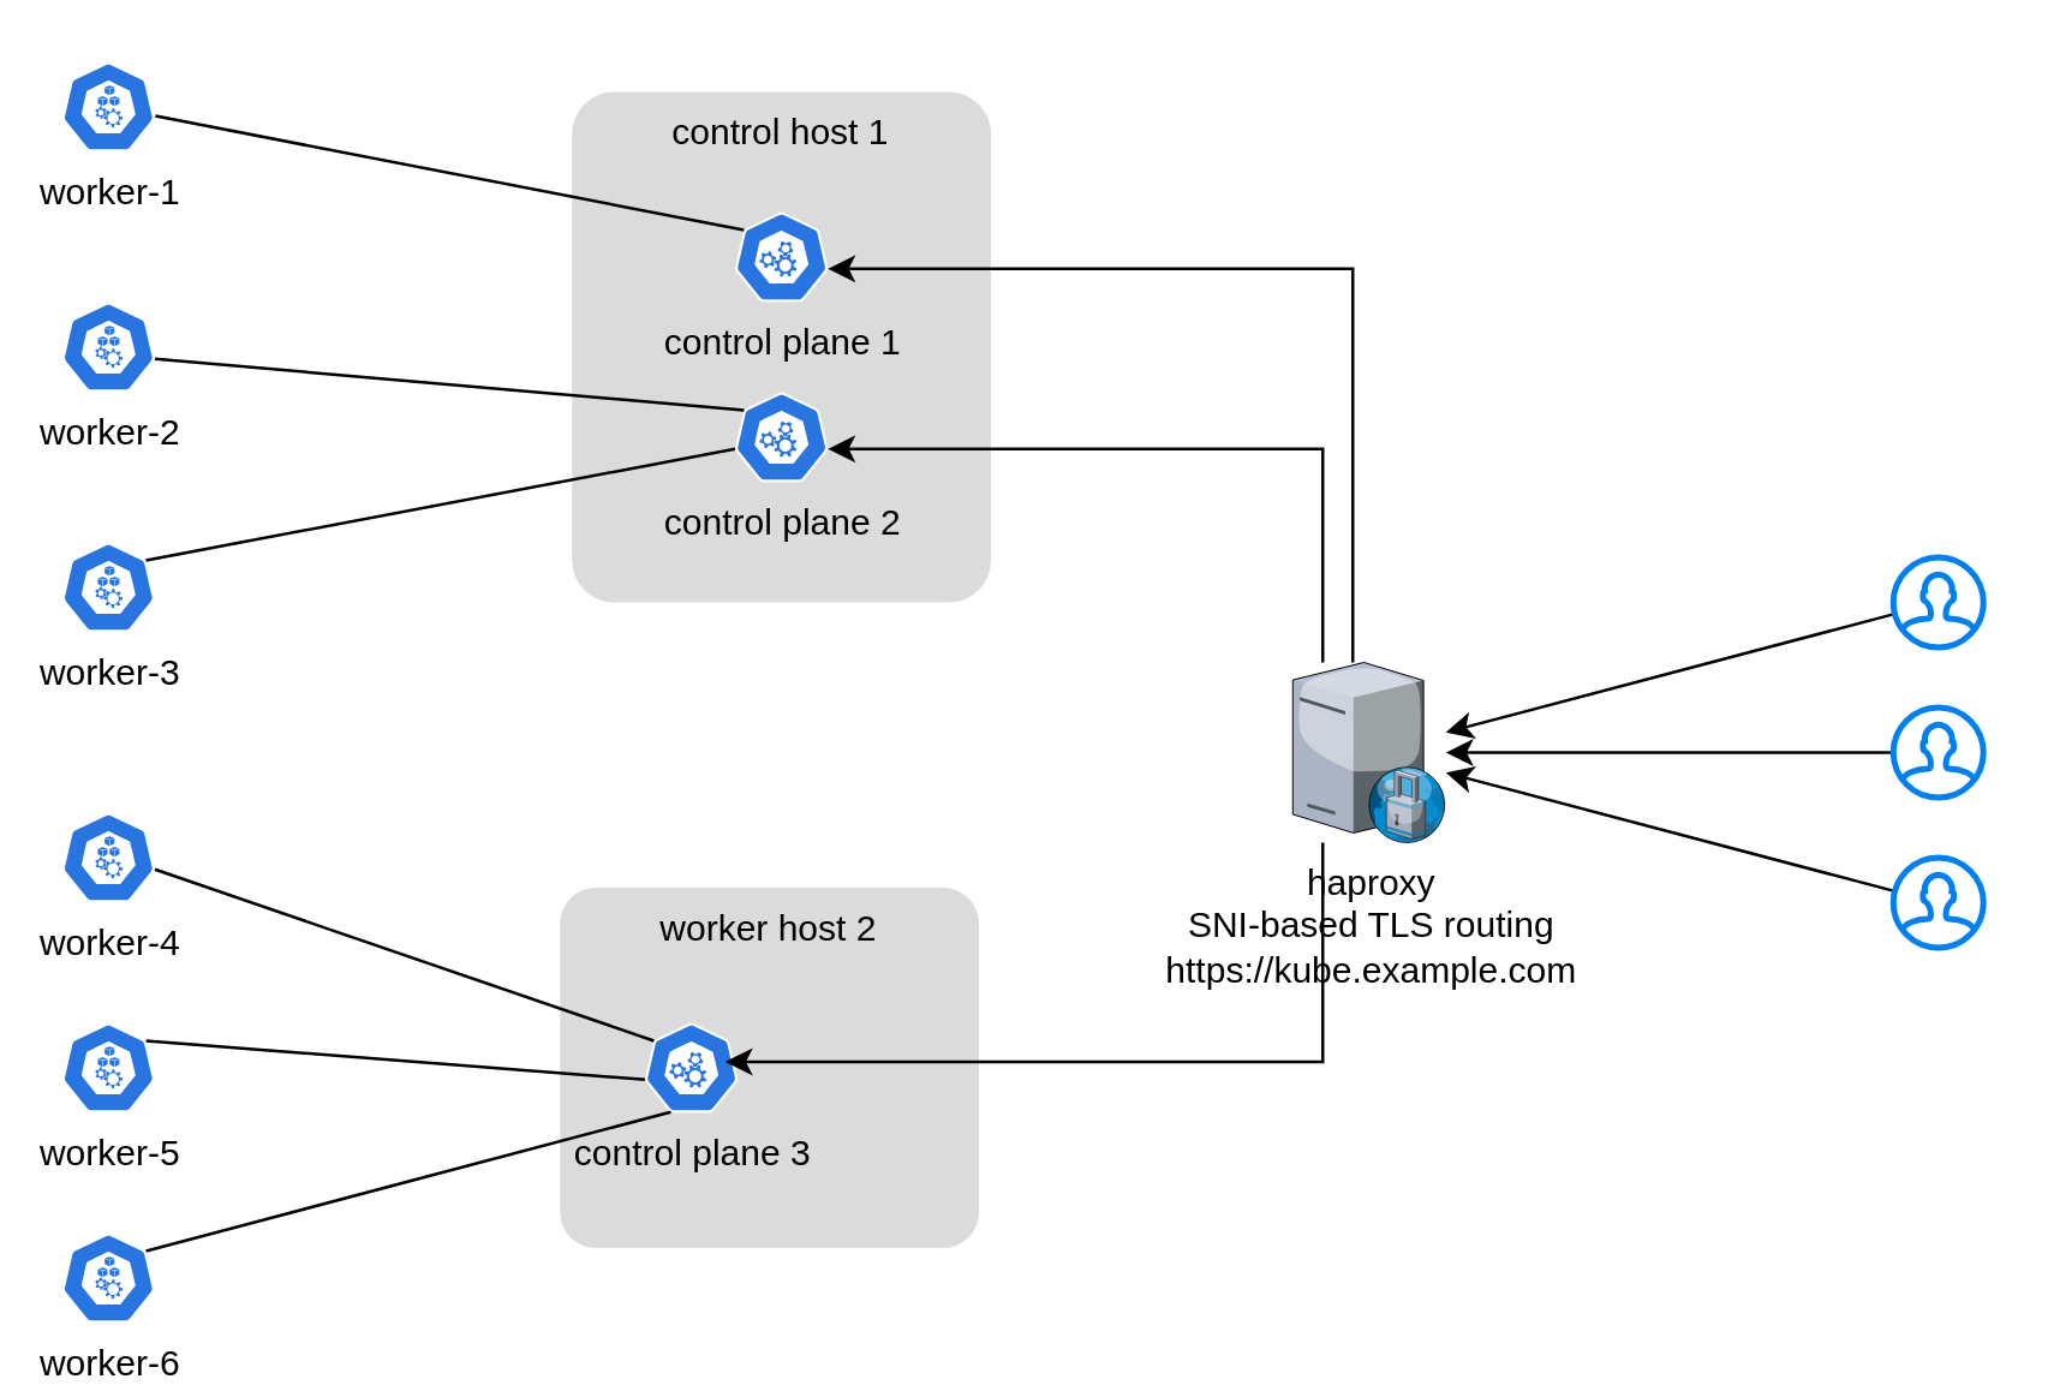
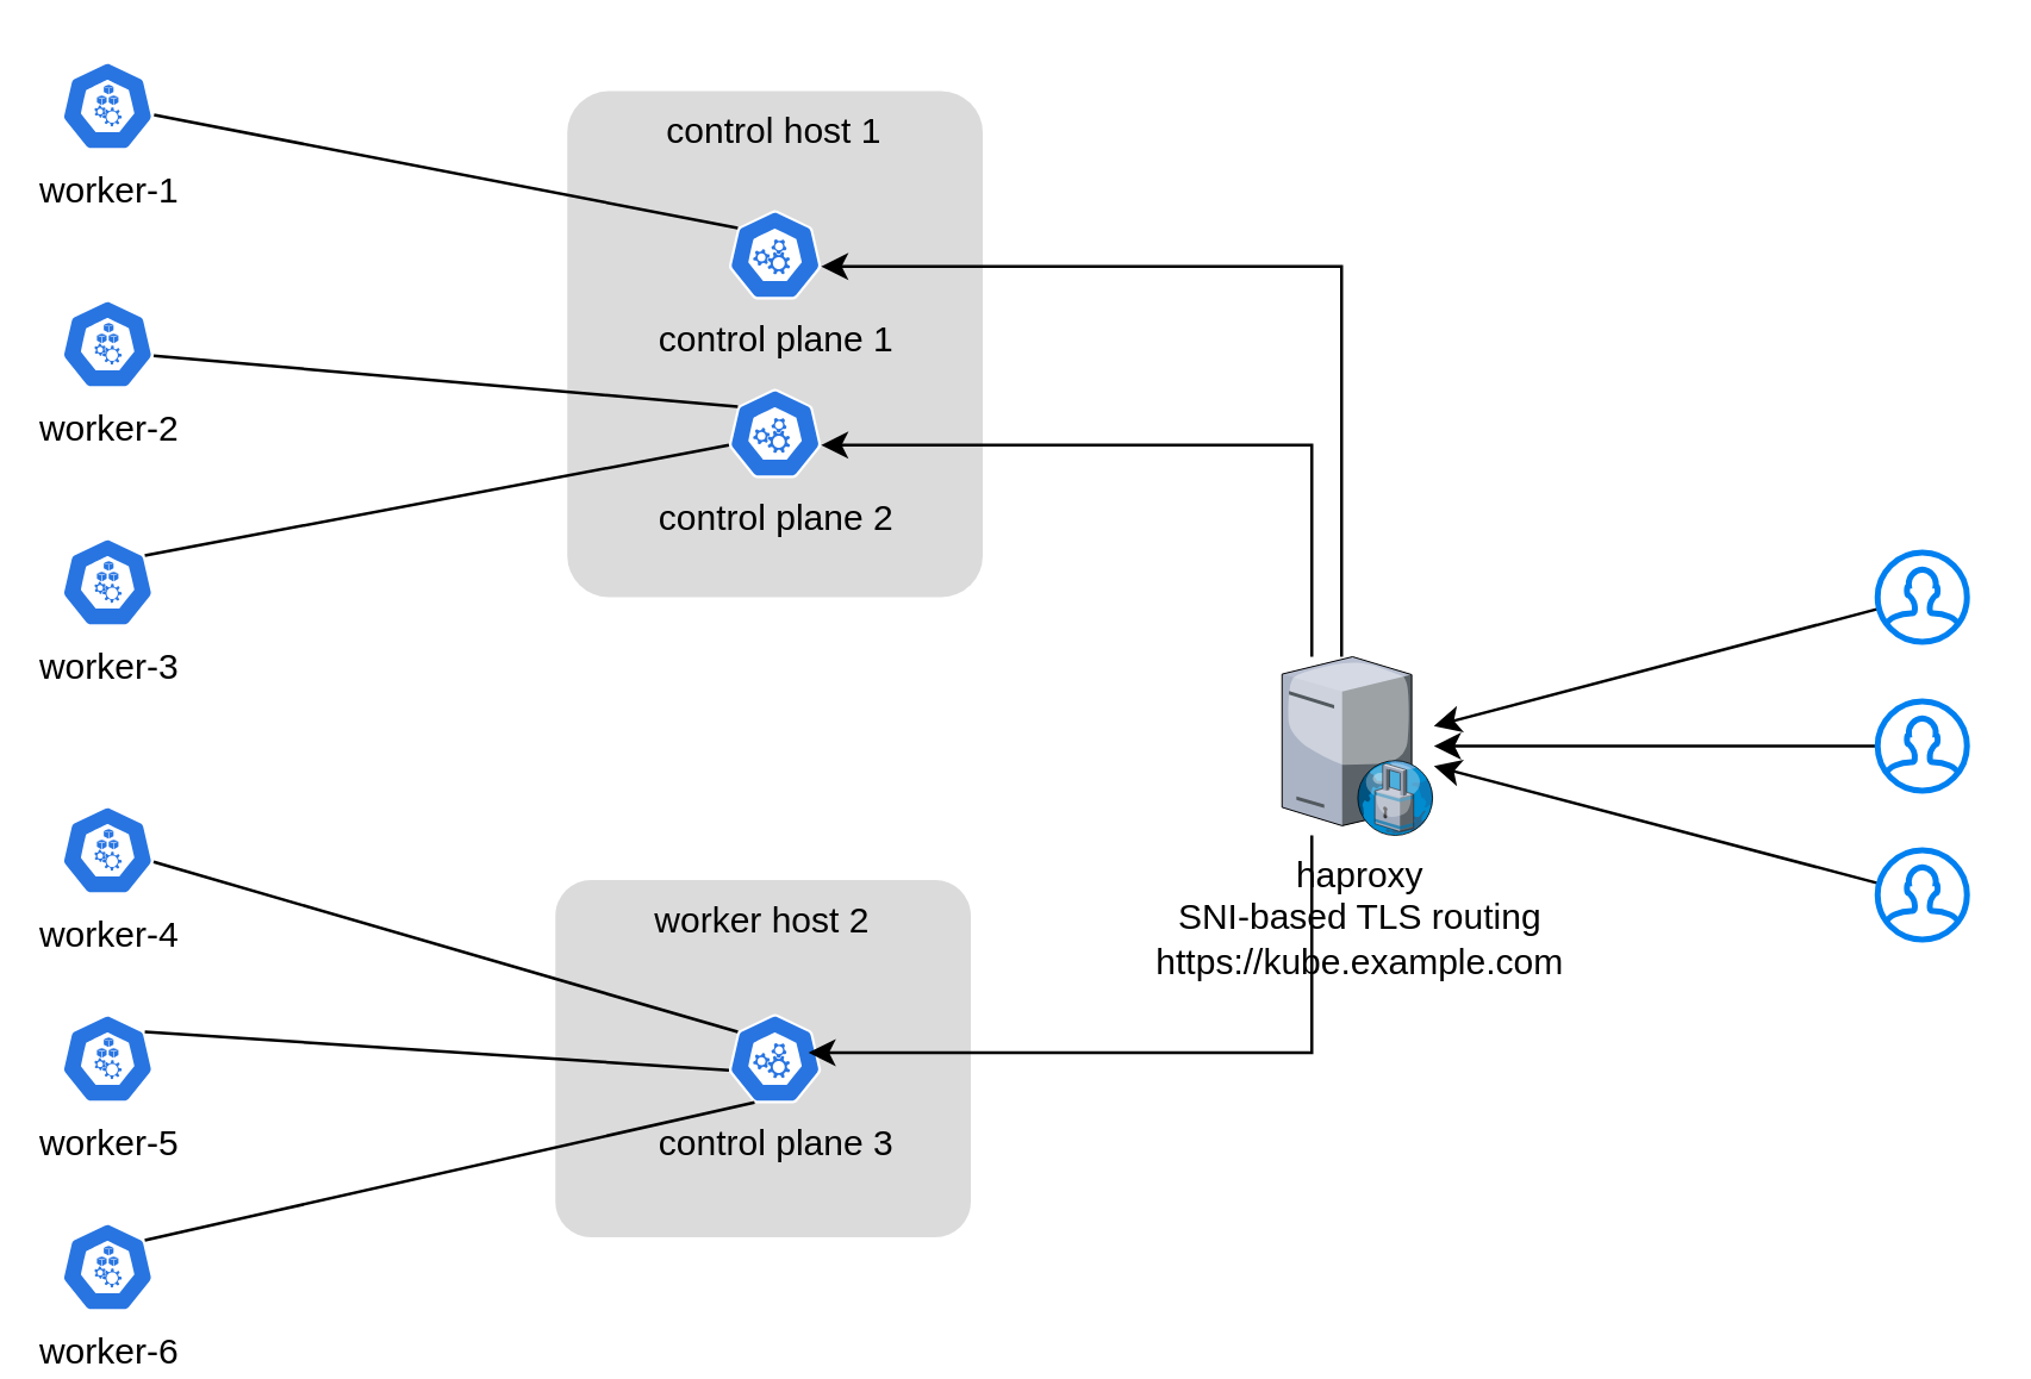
  <mxCell id="0" />
  <mxCell id="1" parent="0" />
  <mxCell id="2" value="control host 1" style="rounded=1;arcSize=10;strokeColor=none;fillColor=#DBDBDB;gradientColor=none;verticalAlign=top;" vertex="1" parent="1"><mxGeometry x="190" y="30" width="139.5" height="170" as="geometry" /></mxCell>
  <mxCell id="3" value="control plane 1" style="aspect=fixed;sketch=0;html=1;dashed=0;whitespace=wrap;verticalLabelPosition=bottom;verticalAlign=top;fillColor=#2875E2;strokeColor=#ffffff;points=[[0.005,0.63,0],[0.1,0.2,0],[0.9,0.2,0],[0.5,0,0],[0.995,0.63,0],[0.72,0.99,0],[0.5,1,0],[0.28,0.99,0]];shape=mxgraph.kubernetes.icon2;prIcon=api" vertex="1" parent="1"><mxGeometry x="244.13" y="70" width="31.25" height="30" as="geometry" /></mxCell>
  <mxCell id="4" value="control plane 2" style="aspect=fixed;sketch=0;html=1;dashed=0;whitespace=wrap;verticalLabelPosition=bottom;verticalAlign=top;fillColor=#2875E2;strokeColor=#ffffff;points=[[0.005,0.63,0],[0.1,0.2,0],[0.9,0.2,0],[0.5,0,0],[0.995,0.63,0],[0.72,0.99,0],[0.5,1,0],[0.28,0.99,0]];shape=mxgraph.kubernetes.icon2;prIcon=api" vertex="1" parent="1"><mxGeometry x="244.13" y="130" width="31.25" height="30" as="geometry" /></mxCell>
  <mxCell id="5" value="worker host 2" style="rounded=1;arcSize=10;strokeColor=none;fillColor=#DBDBDB;gradientColor=none;verticalAlign=top;" vertex="1" parent="1"><mxGeometry x="186" y="295" width="139.5" height="120" as="geometry" /></mxCell>
- <mxCell id="6" value="control plane 3" style="aspect=fixed;sketch=0;html=1;dashed=0;whitespace=wrap;verticalLabelPosition=bottom;verticalAlign=top;fillColor=#2875E2;strokeColor=#ffffff;points=[[0.005,0.63,0],[0.1,0.2,0],[0.9,0.2,0],[0.5,0,0],[0.995,0.63,0],[0.72,0.99,0],[0.5,1,0],[0.28,0.99,0]];shape=mxgraph.kubernetes.icon2;prIcon=api" vertex="1" parent="1"><mxGeometry x="214.12" y="340" width="31.25" height="30" as="geometry" /></mxCell>
+ <mxCell id="6" value="control plane 3" style="aspect=fixed;sketch=0;html=1;dashed=0;whitespace=wrap;verticalLabelPosition=bottom;verticalAlign=top;fillColor=#2875E2;strokeColor=#ffffff;points=[[0.005,0.63,0],[0.1,0.2,0],[0.9,0.2,0],[0.5,0,0],[0.995,0.63,0],[0.72,0.99,0],[0.5,1,0],[0.28,0.99,0]];shape=mxgraph.kubernetes.icon2;prIcon=api" vertex="1" parent="1"><mxGeometry x="244.12" y="340" width="31.25" height="30" as="geometry" /></mxCell>
  <mxCell id="7" value="worker-1" style="aspect=fixed;sketch=0;html=1;dashed=0;whitespace=wrap;verticalLabelPosition=bottom;verticalAlign=top;fillColor=#2875E2;strokeColor=#ffffff;points=[[0.005,0.63,0],[0.1,0.2,0],[0.9,0.2,0],[0.5,0,0],[0.995,0.63,0],[0.72,0.99,0],[0.5,1,0],[0.28,0.99,0]];shape=mxgraph.kubernetes.icon2;prIcon=node" vertex="1" parent="1"><mxGeometry x="20" y="20" width="31.25" height="30" as="geometry" /></mxCell>
  <mxCell id="8" style="rounded=0;orthogonalLoop=1;jettySize=auto;html=1;entryX=0.1;entryY=0.2;entryDx=0;entryDy=0;entryPerimeter=0;endArrow=none;startFill=0;" edge="1" parent="1" source="7" target="3"><mxGeometry relative="1" as="geometry" /></mxCell>
  <mxCell id="9" value="worker-2" style="aspect=fixed;sketch=0;html=1;dashed=0;whitespace=wrap;verticalLabelPosition=bottom;verticalAlign=top;fillColor=#2875E2;strokeColor=#ffffff;points=[[0.005,0.63,0],[0.1,0.2,0],[0.9,0.2,0],[0.5,0,0],[0.995,0.63,0],[0.72,0.99,0],[0.5,1,0],[0.28,0.99,0]];shape=mxgraph.kubernetes.icon2;prIcon=node" vertex="1" parent="1"><mxGeometry x="20" y="100" width="31.25" height="30" as="geometry" /></mxCell>
  <mxCell id="10" value="worker-3" style="aspect=fixed;sketch=0;html=1;dashed=0;whitespace=wrap;verticalLabelPosition=bottom;verticalAlign=top;fillColor=#2875E2;strokeColor=#ffffff;points=[[0.005,0.63,0],[0.1,0.2,0],[0.9,0.2,0],[0.5,0,0],[0.995,0.63,0],[0.72,0.99,0],[0.5,1,0],[0.28,0.99,0]];shape=mxgraph.kubernetes.icon2;prIcon=node" vertex="1" parent="1"><mxGeometry x="20" y="180" width="31.25" height="30" as="geometry" /></mxCell>
  <mxCell id="11" style="rounded=0;orthogonalLoop=1;jettySize=auto;html=1;entryX=0.1;entryY=0.2;entryDx=0;entryDy=0;entryPerimeter=0;endArrow=none;startFill=0;exitX=0.995;exitY=0.63;exitDx=0;exitDy=0;exitPerimeter=0;" edge="1" parent="1" source="9" target="4"><mxGeometry relative="1" as="geometry"><mxPoint x="130" y="100" as="sourcePoint" /><mxPoint x="323" y="150" as="targetPoint" /></mxGeometry></mxCell>
  <mxCell id="12" style="rounded=0;orthogonalLoop=1;jettySize=auto;html=1;entryX=0.005;entryY=0.63;entryDx=0;entryDy=0;entryPerimeter=0;endArrow=none;startFill=0;exitX=0.9;exitY=0.2;exitDx=0;exitDy=0;exitPerimeter=0;" edge="1" parent="1" source="10" target="4"><mxGeometry relative="1" as="geometry"><mxPoint x="240" y="220" as="sourcePoint" /><mxPoint x="433" y="270" as="targetPoint" /></mxGeometry></mxCell>
  <mxCell id="13" value="worker-4" style="aspect=fixed;sketch=0;html=1;dashed=0;whitespace=wrap;verticalLabelPosition=bottom;verticalAlign=top;fillColor=#2875E2;strokeColor=#ffffff;points=[[0.005,0.63,0],[0.1,0.2,0],[0.9,0.2,0],[0.5,0,0],[0.995,0.63,0],[0.72,0.99,0],[0.5,1,0],[0.28,0.99,0]];shape=mxgraph.kubernetes.icon2;prIcon=node" vertex="1" parent="1"><mxGeometry x="20" y="270" width="31.25" height="30" as="geometry" /></mxCell>
  <mxCell id="14" value="worker-5" style="aspect=fixed;sketch=0;html=1;dashed=0;whitespace=wrap;verticalLabelPosition=bottom;verticalAlign=top;fillColor=#2875E2;strokeColor=#ffffff;points=[[0.005,0.63,0],[0.1,0.2,0],[0.9,0.2,0],[0.5,0,0],[0.995,0.63,0],[0.72,0.99,0],[0.5,1,0],[0.28,0.99,0]];shape=mxgraph.kubernetes.icon2;prIcon=node" vertex="1" parent="1"><mxGeometry x="20" y="340" width="31.25" height="30" as="geometry" /></mxCell>
  <mxCell id="15" value="worker-6" style="aspect=fixed;sketch=0;html=1;dashed=0;whitespace=wrap;verticalLabelPosition=bottom;verticalAlign=top;fillColor=#2875E2;strokeColor=#ffffff;points=[[0.005,0.63,0],[0.1,0.2,0],[0.9,0.2,0],[0.5,0,0],[0.995,0.63,0],[0.72,0.99,0],[0.5,1,0],[0.28,0.99,0]];shape=mxgraph.kubernetes.icon2;prIcon=node" vertex="1" parent="1"><mxGeometry x="20" y="410" width="31.25" height="30" as="geometry" /></mxCell>
  <mxCell id="16" style="rounded=0;orthogonalLoop=1;jettySize=auto;html=1;entryX=0.1;entryY=0.2;entryDx=0;entryDy=0;entryPerimeter=0;endArrow=none;startFill=0;exitX=0.995;exitY=0.63;exitDx=0;exitDy=0;exitPerimeter=0;" edge="1" parent="1" source="13" target="6"><mxGeometry relative="1" as="geometry"><mxPoint x="160" y="140" as="sourcePoint" /><mxPoint x="356" y="178" as="targetPoint" /></mxGeometry></mxCell>
  <mxCell id="17" style="rounded=0;orthogonalLoop=1;jettySize=auto;html=1;entryX=0.005;entryY=0.63;entryDx=0;entryDy=0;entryPerimeter=0;endArrow=none;startFill=0;exitX=0.9;exitY=0.2;exitDx=0;exitDy=0;exitPerimeter=0;" edge="1" parent="1" source="14" target="6"><mxGeometry relative="1" as="geometry"><mxPoint x="130" y="330" as="sourcePoint" /><mxPoint x="326" y="367" as="targetPoint" /></mxGeometry></mxCell>
  <mxCell id="18" style="rounded=0;orthogonalLoop=1;jettySize=auto;html=1;entryX=0.28;entryY=0.99;entryDx=0;entryDy=0;entryPerimeter=0;endArrow=none;startFill=0;exitX=0.9;exitY=0.2;exitDx=0;exitDy=0;exitPerimeter=0;" edge="1" parent="1" source="15" target="6"><mxGeometry relative="1" as="geometry"><mxPoint x="140" y="400" as="sourcePoint" /><mxPoint x="336" y="437" as="targetPoint" /></mxGeometry></mxCell>
  <mxCell id="19" value="haproxy&lt;div&gt;SNI-based TLS routing&lt;/div&gt;&lt;div&gt;https://kube.example.com&lt;/div&gt;" style="verticalLabelPosition=bottom;sketch=0;aspect=fixed;html=1;verticalAlign=top;strokeColor=none;align=center;outlineConnect=0;shape=mxgraph.citrix.proxy_server;" vertex="1" parent="1"><mxGeometry x="430" y="220" width="51" height="60" as="geometry" /></mxCell>
  <mxCell id="20" style="edgeStyle=orthogonalEdgeStyle;rounded=0;orthogonalLoop=1;jettySize=auto;html=1;entryX=0.995;entryY=0.63;entryDx=0;entryDy=0;entryPerimeter=0;" edge="1" parent="1" source="19" target="3"><mxGeometry relative="1" as="geometry"><Array as="points"><mxPoint x="450" y="89" /></Array></mxGeometry></mxCell>
  <mxCell id="21" style="edgeStyle=orthogonalEdgeStyle;rounded=0;orthogonalLoop=1;jettySize=auto;html=1;entryX=0.995;entryY=0.63;entryDx=0;entryDy=0;entryPerimeter=0;" edge="1" parent="1" source="19" target="4"><mxGeometry relative="1" as="geometry"><Array as="points"><mxPoint x="440" y="149" /></Array></mxGeometry></mxCell>
  <mxCell id="22" style="edgeStyle=orthogonalEdgeStyle;rounded=0;orthogonalLoop=1;jettySize=auto;html=1;entryX=0.86;entryY=0.433;entryDx=0;entryDy=0;entryPerimeter=0;" edge="1" parent="1" source="19" target="6"><mxGeometry relative="1" as="geometry"><Array as="points"><mxPoint x="440" y="353" /></Array></mxGeometry></mxCell>
  <mxCell id="23" style="rounded=0;orthogonalLoop=1;jettySize=auto;html=1;" edge="1" parent="1" source="24" target="19"><mxGeometry relative="1" as="geometry" /></mxCell>
  <mxCell id="24" value="" style="html=1;verticalLabelPosition=bottom;align=center;labelBackgroundColor=#ffffff;verticalAlign=top;strokeWidth=2;strokeColor=#0080F0;shadow=0;dashed=0;shape=mxgraph.ios7.icons.user;" vertex="1" parent="1"><mxGeometry x="630" y="185" width="30" height="30" as="geometry" /></mxCell>
  <mxCell id="25" style="edgeStyle=orthogonalEdgeStyle;rounded=0;orthogonalLoop=1;jettySize=auto;html=1;" edge="1" parent="1" source="26" target="19"><mxGeometry relative="1" as="geometry" /></mxCell>
  <mxCell id="26" value="" style="html=1;verticalLabelPosition=bottom;align=center;labelBackgroundColor=#ffffff;verticalAlign=top;strokeWidth=2;strokeColor=#0080F0;shadow=0;dashed=0;shape=mxgraph.ios7.icons.user;" vertex="1" parent="1"><mxGeometry x="630" y="235" width="30" height="30" as="geometry" /></mxCell>
  <mxCell id="27" style="rounded=0;orthogonalLoop=1;jettySize=auto;html=1;" edge="1" parent="1" source="28" target="19"><mxGeometry relative="1" as="geometry" /></mxCell>
  <mxCell id="28" value="" style="html=1;verticalLabelPosition=bottom;align=center;labelBackgroundColor=#ffffff;verticalAlign=top;strokeWidth=2;strokeColor=#0080F0;shadow=0;dashed=0;shape=mxgraph.ios7.icons.user;" vertex="1" parent="1"><mxGeometry x="630" y="285" width="30" height="30" as="geometry" /></mxCell>
